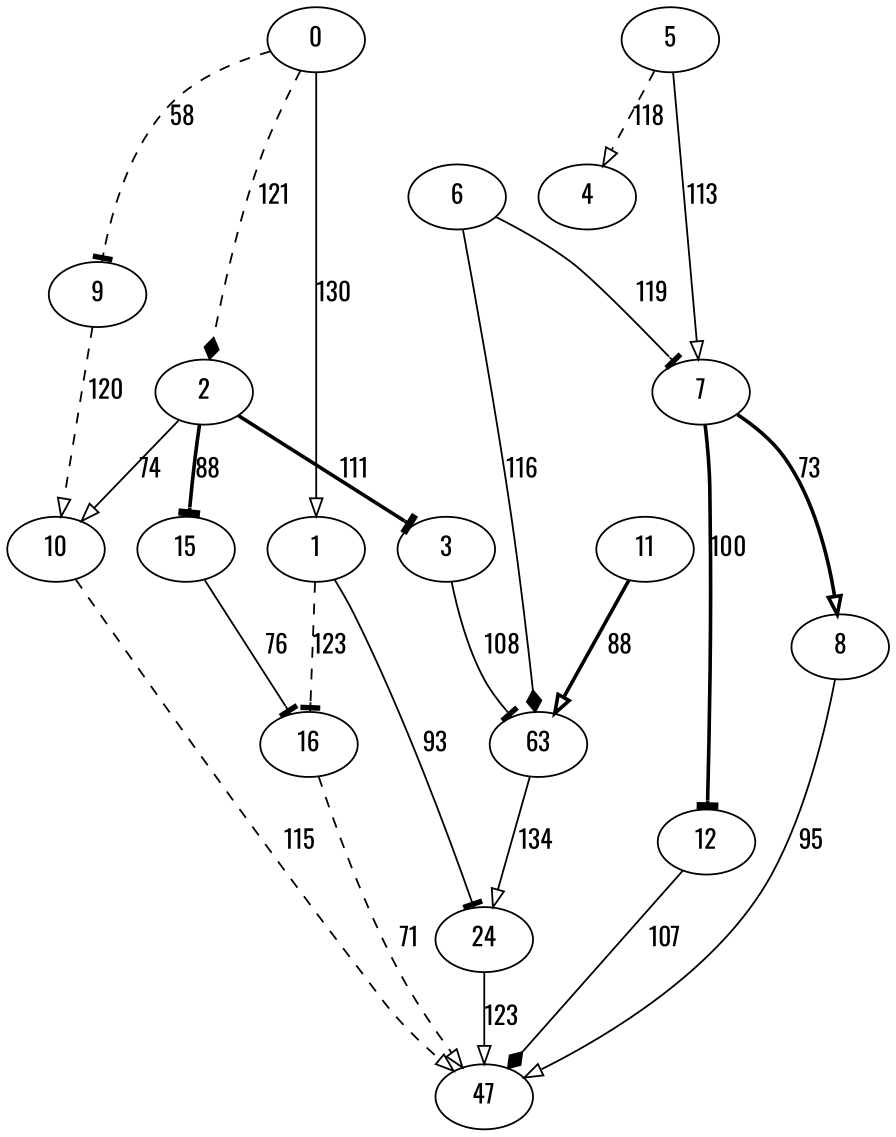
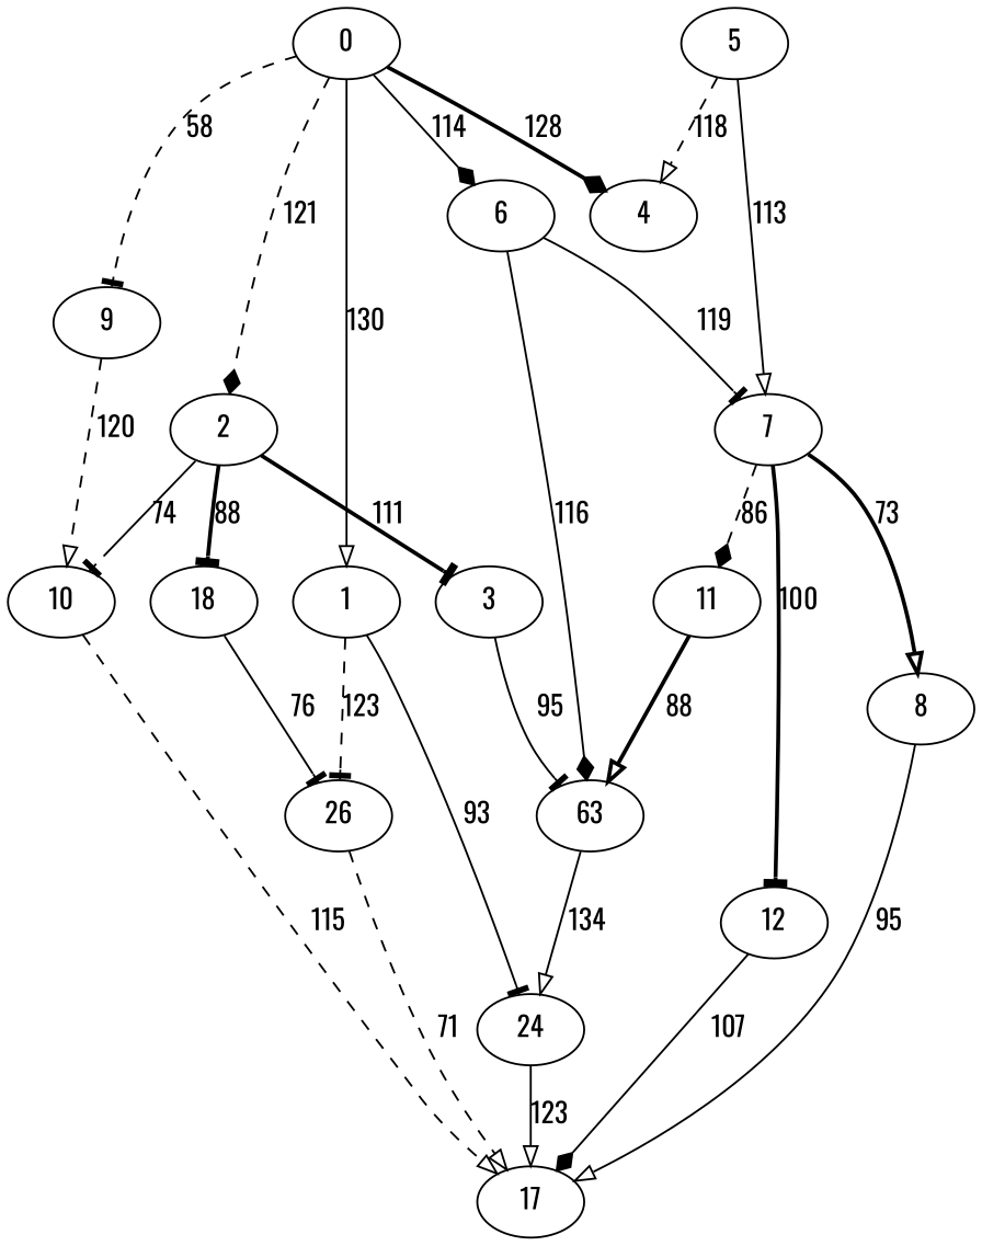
  digraph {
    fontname=Oswald
    node [fontname=Oswald]
    edge [arrowhead=onormal fontname=Oswald style=solid]
    0
    1
    2
    4
    6
    9
    n7 [label=24]
-   16
+   16 [label=26]
    3
    10
-   15
+   15 [label=18]
    n12 [label=63]
    7
-   17 [label=47]
+   17
    5
    8
    11
    12
    0 -> 1 [label=130]
    0 -> 2 [arrowhead=diamond label=121 style=dashed]
+   0 -> 4 [arrowhead=diamond label=128 style=bold]
+   0 -> 6 [arrowhead=diamond label=114]
    0 -> 9 [arrowhead=tee label=58 style=dashed]
    1 -> n7 [arrowhead=tee label=93]
    1 -> 16 [arrowhead=tee label=123 style=dashed]
    2 -> 3 [arrowhead=tee label=111 style=bold]
-   2 -> 10 [label=74]
+   2 -> 10 [arrowhead=tee label=74]
    2 -> 15 [arrowhead=tee label=88 style=bold]
    6 -> n12 [arrowhead=diamond label=116]
    6 -> 7 [arrowhead=tee label=119]
    9 -> 10 [label=120 style=dashed]
    n7 -> 17 [label=123]
    16 -> 17 [label=71 style=dashed]
-   3 -> n12 [arrowhead=tee label=108]
+   3 -> n12 [arrowhead=tee label=95]
    10 -> 17 [label=115 style=dashed]
    15 -> 16 [arrowhead=tee label=76]
    n12 -> n7 [label=134]
    7 -> 8 [label=73 style=bold]
+   7 -> 11 [arrowhead=diamond label=86 style=dashed]
    7 -> 12 [arrowhead=tee label=100 style=bold]
    5 -> 4 [label=118 style=dashed]
    5 -> 7 [label=113]
    8 -> 17 [label=95]
    11 -> n12 [label=88 style=bold]
    12 -> 17 [arrowhead=diamond label=107]
  }
